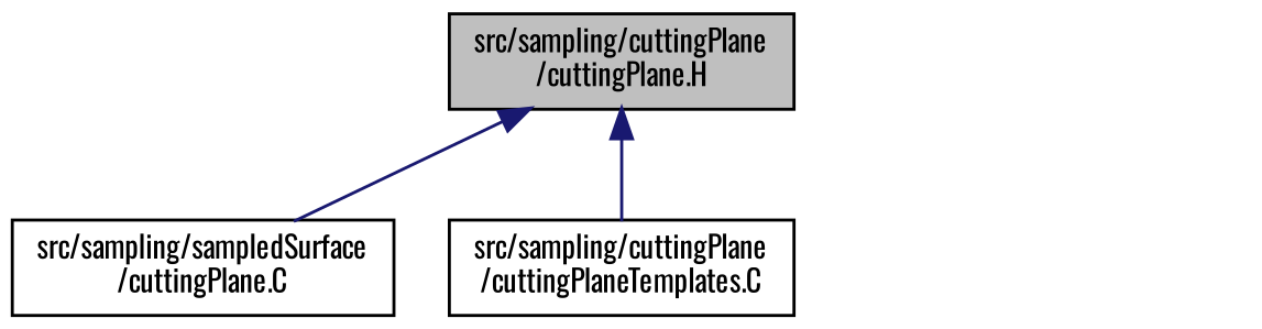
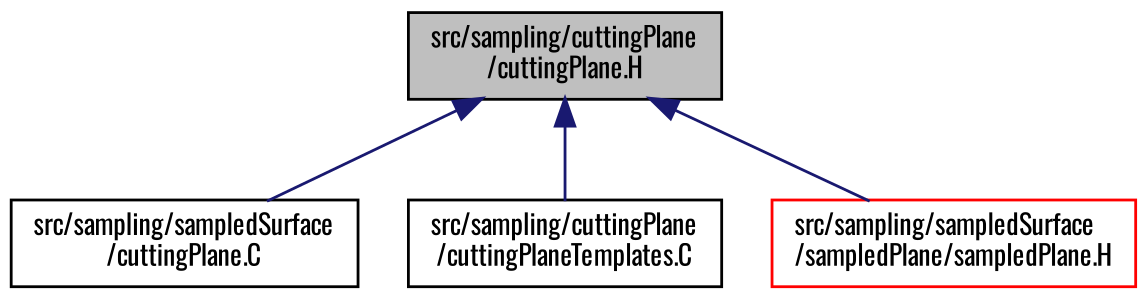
  digraph {
    fontname=Oswald
    node [color=black fontname=Oswald fontsize=10 shape=record]
    edge [color=midnightblue dir=back fontname=Oswald fontsize=10 labelfontname=FreeSans labelfontsize=10 style=solid]
    n1 [fillcolor=grey75 fontcolor=black height=0.2 label="src/sampling/cuttingPlane\l/cuttingPlane.H" style=filled width=0.4]
    n2 [height=0.2 label="src/sampling/sampledSurface\l/cuttingPlane.C" width=0.4]
    n3 [height=0.2 label="src/sampling/cuttingPlane\l/cuttingPlaneTemplates.C" width=0.4]
+   n4 [color=red height=0.2 label="src/sampling/sampledSurface\l/sampledPlane/sampledPlane.H" width=0.4]
    n1 -> n2
    n1 -> n3
+   n1 -> n4
  }
